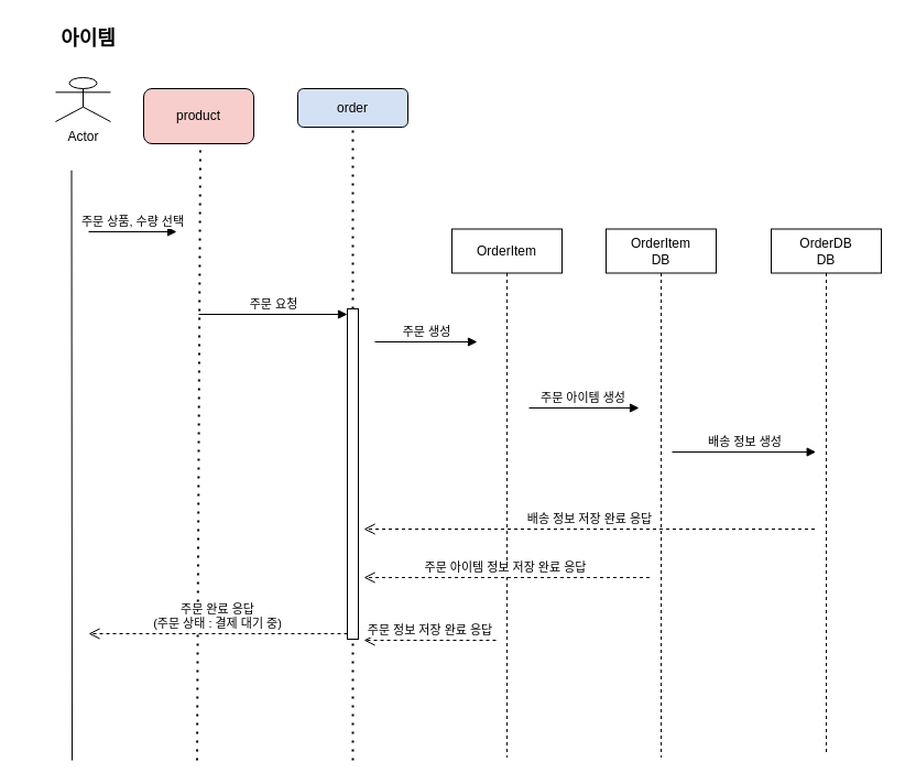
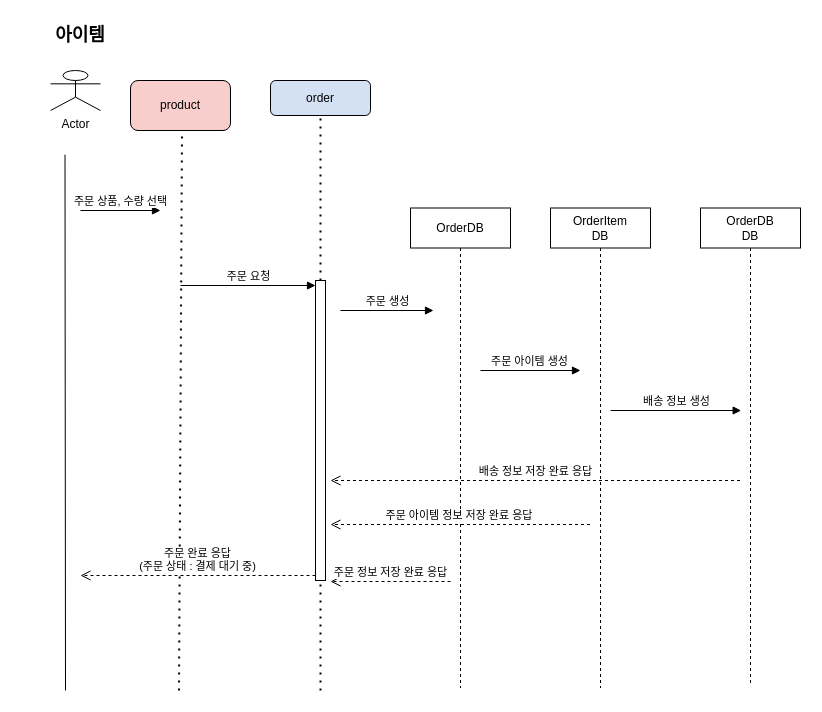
  <mxCell id="0" />
  <mxCell id="1" parent="0" />
  <mxCell id="2" value="Actor" style="shape=umlActor;verticalLabelPosition=bottom;verticalAlign=top;html=1;outlineConnect=0;" parent="1" vertex="1"><mxGeometry x="50" y="70" width="50" height="40" as="geometry" /></mxCell>
  <mxCell id="3" value="order" style="rounded=1;whiteSpace=wrap;html=1;fillColor=#D4E1F5;" parent="1" vertex="1"><mxGeometry x="270" y="80" width="100" height="35" as="geometry" /></mxCell>
  <mxCell id="4" value="product" style="rounded=1;whiteSpace=wrap;html=1;fillColor=#f8cecc;" parent="1" vertex="1"><mxGeometry x="130" y="80" width="100" height="50" as="geometry" /></mxCell>
  <mxCell id="5" value="" style="endArrow=none;html=1;rounded=0;" parent="1" edge="1"><mxGeometry width="50" height="50" relative="1" as="geometry"><mxPoint x="65" y="690" as="sourcePoint" /><mxPoint x="64.5" y="154.2" as="targetPoint" /></mxGeometry></mxCell>
  <mxCell id="6" value="" style="endArrow=none;dashed=1;html=1;dashPattern=1 3;strokeWidth=2;rounded=0;entryX=0.5;entryY=1;entryDx=0;entryDy=0;" parent="1" source="22" target="3" edge="1"><mxGeometry width="50" height="50" relative="1" as="geometry"><mxPoint x="320" y="690" as="sourcePoint" /><mxPoint x="412.5" y="160" as="targetPoint" /><Array as="points" /></mxGeometry></mxCell>
  <mxCell id="7" value="" style="endArrow=none;dashed=1;html=1;dashPattern=1 3;strokeWidth=2;rounded=0;entryX=0.5;entryY=1;entryDx=0;entryDy=0;" parent="1" edge="1"><mxGeometry width="50" height="50" relative="1" as="geometry"><mxPoint x="178.5" y="690" as="sourcePoint" /><mxPoint x="181.5" y="130" as="targetPoint" /></mxGeometry></mxCell>
  <mxCell id="8" value="주문 상품, 수량 선택" style="html=1;verticalAlign=bottom;endArrow=block;curved=0;rounded=0;" parent="1" edge="1"><mxGeometry width="80" relative="1" as="geometry"><mxPoint x="80" y="210" as="sourcePoint" /><mxPoint x="160" y="210" as="targetPoint" /></mxGeometry></mxCell>
  <mxCell id="9" value="주문 아이템 생성" style="html=1;verticalAlign=bottom;endArrow=block;curved=0;rounded=0;" parent="1" edge="1"><mxGeometry width="80" relative="1" as="geometry"><mxPoint x="480" y="370" as="sourcePoint" /><mxPoint x="580" y="370" as="targetPoint" /><mxPoint x="-1" as="offset" /></mxGeometry></mxCell>
  <mxCell id="10" value="배송 정보 생성" style="html=1;verticalAlign=bottom;endArrow=block;curved=0;rounded=0;" parent="1" edge="1"><mxGeometry x="0.012" width="80" relative="1" as="geometry"><mxPoint x="610.004" y="410" as="sourcePoint" /><mxPoint x="740.68" y="410" as="targetPoint" /><mxPoint as="offset" /></mxGeometry></mxCell>
- <mxCell id="11" value="OrderItem" style="shape=umlLifeline;perimeter=lifelinePerimeter;whiteSpace=wrap;html=1;container=1;dropTarget=0;collapsible=0;recursiveResize=0;outlineConnect=0;portConstraint=eastwest;newEdgeStyle={&quot;curved&quot;:0,&quot;rounded&quot;:0};" parent="1" vertex="1"><mxGeometry x="410" y="207.5" width="100" height="480" as="geometry" /></mxCell>
+ <mxCell id="11" value="OrderDB" style="shape=umlLifeline;perimeter=lifelinePerimeter;whiteSpace=wrap;html=1;container=1;dropTarget=0;collapsible=0;recursiveResize=0;outlineConnect=0;portConstraint=eastwest;newEdgeStyle={&quot;curved&quot;:0,&quot;rounded&quot;:0};" parent="1" vertex="1"><mxGeometry x="410" y="207.5" width="100" height="480" as="geometry" /></mxCell>
  <mxCell id="12" value="OrderItem&lt;div&gt;DB&lt;/div&gt;" style="shape=umlLifeline;perimeter=lifelinePerimeter;whiteSpace=wrap;html=1;container=1;dropTarget=0;collapsible=0;recursiveResize=0;outlineConnect=0;portConstraint=eastwest;newEdgeStyle={&quot;curved&quot;:0,&quot;rounded&quot;:0};" parent="1" vertex="1"><mxGeometry x="550" y="207.5" width="100" height="480" as="geometry" /></mxCell>
  <mxCell id="13" value="OrderDB&lt;div&gt;DB&lt;/div&gt;" style="shape=umlLifeline;perimeter=lifelinePerimeter;whiteSpace=wrap;html=1;container=1;dropTarget=0;collapsible=0;recursiveResize=0;outlineConnect=0;portConstraint=eastwest;newEdgeStyle={&quot;curved&quot;:0,&quot;rounded&quot;:0};" parent="1" vertex="1"><mxGeometry x="700" y="207.5" width="100" height="475" as="geometry" /></mxCell>
  <mxCell id="14" value="&lt;font style=&quot;font-size: 18px;&quot;&gt;&lt;b&gt;아이템&lt;/b&gt;&lt;/font&gt;" style="text;html=1;align=center;verticalAlign=middle;whiteSpace=wrap;rounded=0;" parent="1" vertex="1"><mxGeometry x="20" y="20" width="120" height="30" as="geometry" /></mxCell>
  <mxCell id="15" value="주문 생성" style="html=1;verticalAlign=bottom;endArrow=block;curved=0;rounded=0;" parent="1" edge="1"><mxGeometry width="80" relative="1" as="geometry"><mxPoint x="340" y="310" as="sourcePoint" /><mxPoint x="433" y="310" as="targetPoint" /></mxGeometry></mxCell>
  <mxCell id="16" value="주문 정보 저장 완료 응답" style="html=1;verticalAlign=bottom;endArrow=open;dashed=1;endSize=8;curved=0;rounded=0;" parent="1" edge="1"><mxGeometry relative="1" as="geometry"><mxPoint x="450" y="581" as="sourcePoint" /><mxPoint x="330" y="581" as="targetPoint" /></mxGeometry></mxCell>
  <mxCell id="17" value="배송 정보 저장 완료 응답" style="html=1;verticalAlign=bottom;endArrow=open;dashed=1;endSize=8;curved=0;rounded=0;" parent="1" edge="1"><mxGeometry relative="1" as="geometry"><mxPoint x="739.5" y="480" as="sourcePoint" /><mxPoint x="330" y="480" as="targetPoint" /></mxGeometry></mxCell>
  <mxCell id="18" value="주문 아이템 정보 저장 완료 응답&amp;nbsp;" style="html=1;verticalAlign=bottom;endArrow=open;dashed=1;endSize=8;curved=0;rounded=0;" parent="1" edge="1"><mxGeometry relative="1" as="geometry"><mxPoint x="589.5" y="524" as="sourcePoint" /><mxPoint x="330" y="524" as="targetPoint" /></mxGeometry></mxCell>
  <mxCell id="19" value="주문 요청" style="html=1;verticalAlign=bottom;endArrow=block;curved=0;rounded=0;entryX=0;entryY=0;entryDx=0;entryDy=5;" parent="1" target="22" edge="1"><mxGeometry relative="1" as="geometry"><mxPoint x="180" y="285" as="sourcePoint" /></mxGeometry></mxCell>
  <mxCell id="20" value="주문 완료 응답&lt;div&gt;(주문 상태 : 결제 대기 중)&lt;/div&gt;" style="html=1;verticalAlign=bottom;endArrow=open;dashed=1;endSize=8;curved=0;rounded=0;exitX=0;exitY=1;exitDx=0;exitDy=-5;" parent="1" source="22" edge="1"><mxGeometry relative="1" as="geometry"><mxPoint x="80" y="575" as="targetPoint" /></mxGeometry></mxCell>
  <mxCell id="21" value="" style="endArrow=none;dashed=1;html=1;dashPattern=1 3;strokeWidth=2;rounded=0;entryX=0.5;entryY=1;entryDx=0;entryDy=0;" parent="1" target="22" edge="1"><mxGeometry width="50" height="50" relative="1" as="geometry"><mxPoint x="320" y="690" as="sourcePoint" /><mxPoint x="320" y="130" as="targetPoint" /><Array as="points"><mxPoint x="320" y="340" /></Array></mxGeometry></mxCell>
  <mxCell id="22" value="" style="html=1;points=[[0,0,0,0,5],[0,1,0,0,-5],[1,0,0,0,5],[1,1,0,0,-5]];perimeter=orthogonalPerimeter;outlineConnect=0;targetShapes=umlLifeline;portConstraint=eastwest;newEdgeStyle={&quot;curved&quot;:0,&quot;rounded&quot;:0};" parent="1" vertex="1"><mxGeometry x="315" y="280" width="10" height="300" as="geometry" /></mxCell>
